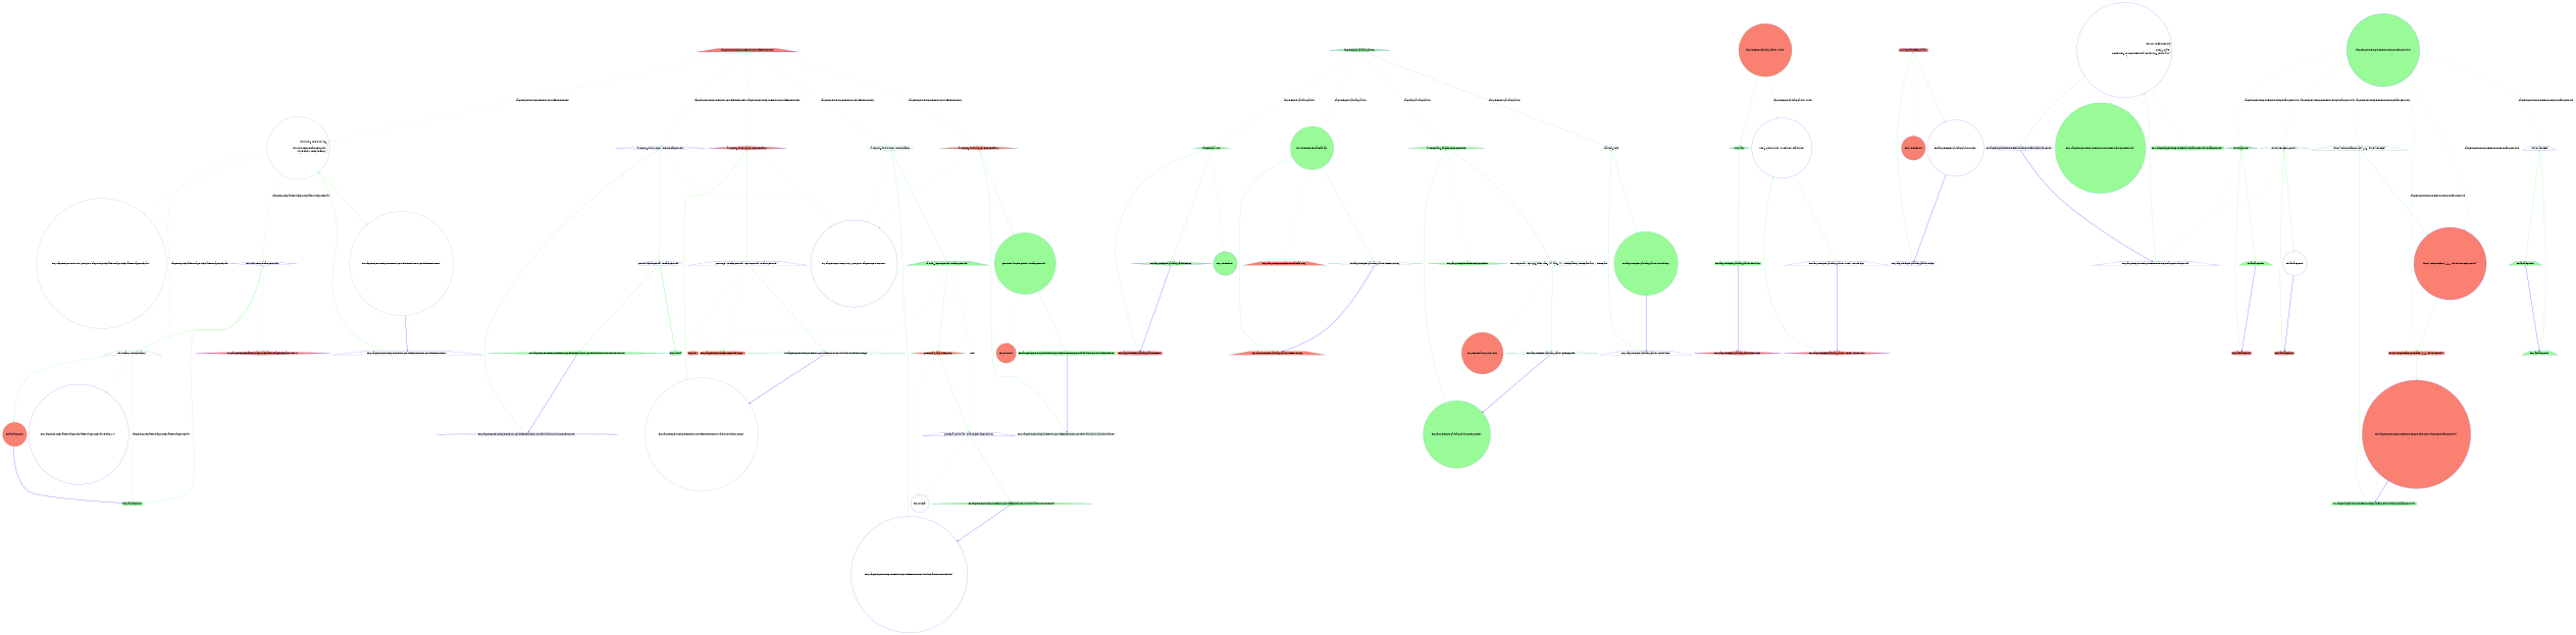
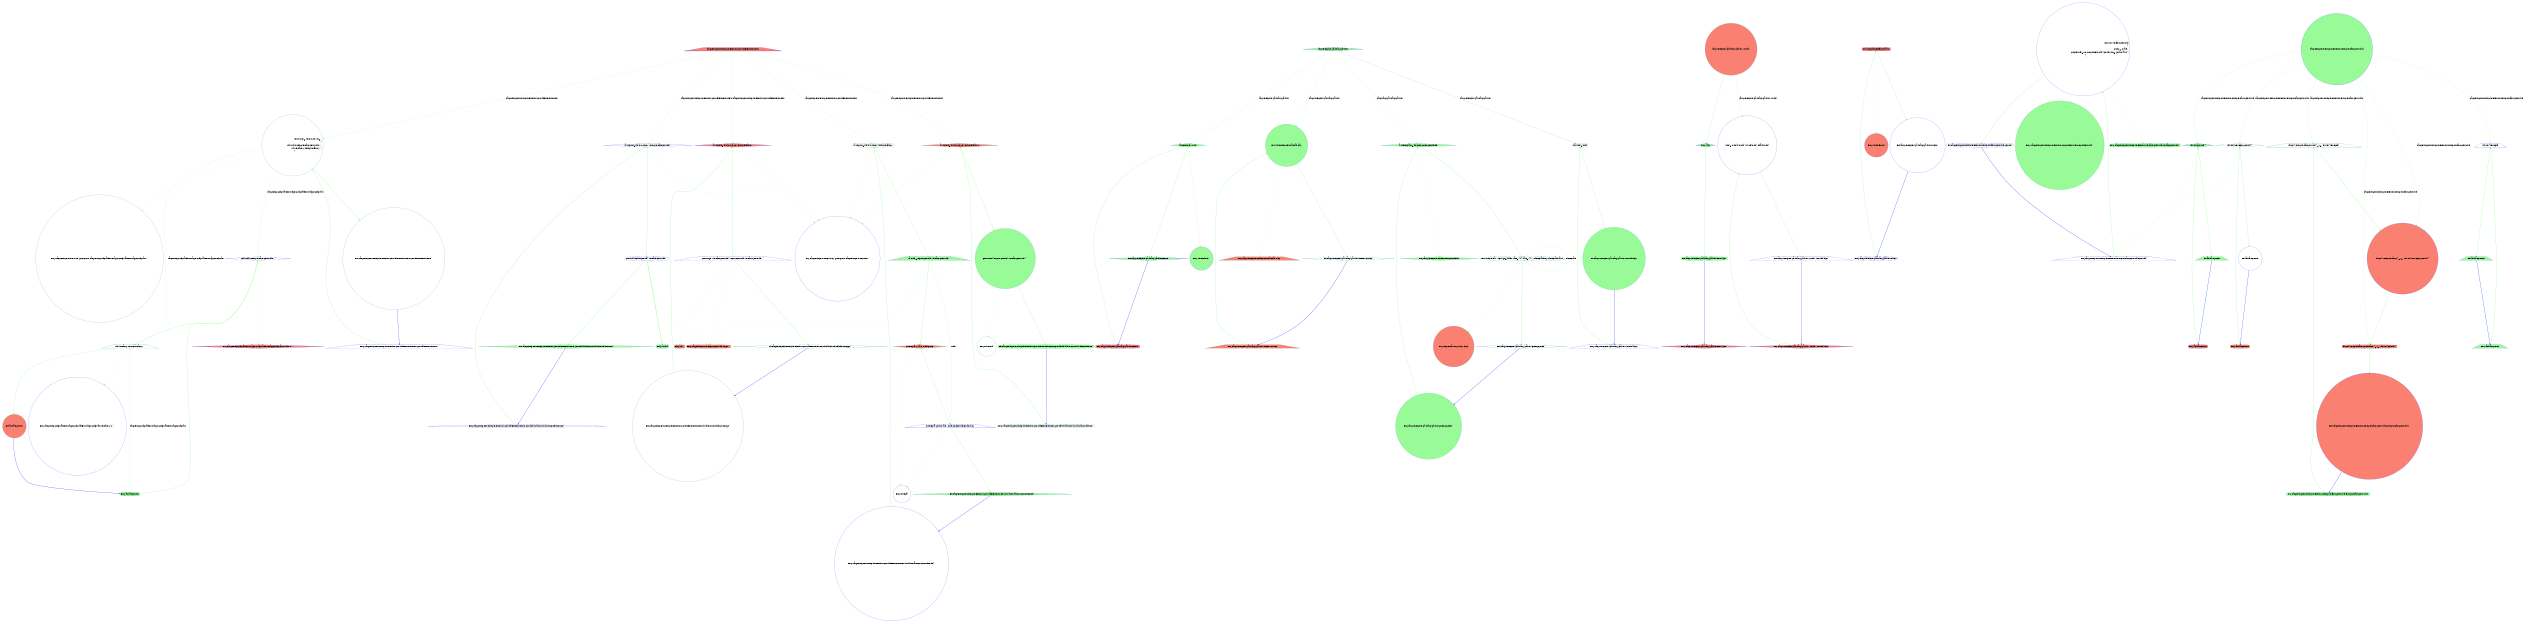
  digraph {
    node [cluster="lambda expression" color=teal fillcolor=white shape=circle style=filled]
    edge [color=green style=solid]
    n1 [cluster="Nancy.Testing.Tests.TestingViewExtensions.GetModelExtententionsTests.GetModelExtententionsTests()" community=1 label="this._browser = new Browser(with =>\r\n            {\r\n                with.Module<TestingViewFactoryTestModule>();\r\n                with.ViewFactory<TestingViewFactory>();\r\n            })" span="10-14"]
    n2 [cluster="Nancy.Testing.Tests.TestingViewExtensions.GetModelExtententionsTests.GetModelExtententionsTests()" label="Exit Nancy.Testing.Tests.TestingViewExtensions.GetModelExtententionsTests.GetModelExtententionsTests()" span="8-8"]
    n3 [cluster="Nancy.Testing.Browser.Browser(System.Action<Nancy.Testing.ConfigurableBootstrapper.ConfigurableBootstrapperConfigurator>)" label="Entry Nancy.Testing.Browser.Browser(System.Action<Nancy.Testing.ConfigurableBootstrapper.ConfigurableBootstrapperConfigurator>)" span="26-26"]
    n4 [color=blue community=0 label="with.Module<TestingViewFactoryTestModule>()" shape=diamond span="12-12"]
    n5 [community=0 label="with.ViewFactory<TestingViewFactory>()" shape=trapezium span="13-13"]
    n6 [cluster="Nancy.Testing.Tests.TestingViewExtensions.GetModelExtententionsTests.GetModelExtententionsTests()" color=blue label="Entry Nancy.Testing.Tests.TestingViewExtensions.GetModelExtententionsTests.GetModelExtententionsTests()" shape=trapezium span="8-8"]
    n7 [cluster="Nancy.Testing.ConfigurableBootstrapper.ConfigurableBootstrapperConfigurator.Module<T>()" color=blue fillcolor=salmon label="Entry Nancy.Testing.ConfigurableBootstrapper.ConfigurableBootstrapperConfigurator.Module<T>()" shape=diamond span="807-807"]
    n8 [fillcolor=salmon label="Exit lambda expression" span="10-14"]
    n9 [cluster="Nancy.Testing.ConfigurableBootstrapper.ConfigurableBootstrapperConfigurator.ViewFactory<T>()" color=blue label="Entry Nancy.Testing.ConfigurableBootstrapper.ConfigurableBootstrapperConfigurator.ViewFactory<T>()" span="1338-1338"]
    n10 [color=blue fillcolor=salmon label="Nancy.Testing.Tests.TestingViewExtensions.GetModelExtententionsTests" shape=trapezium cluster=""]
    n11 [cluster="Nancy.Testing.Tests.TestingViewExtensions.GetModelExtententionsTests.GetModel_should_return_null_when_model_is_not_set()" color=blue community=1 label="var response = this._browser.Get(''/testingViewFactoryNoModel'')" shape=diamond span="21-21"]
    n12 [cluster="Nancy.Testing.Tests.TestingViewExtensions.GetModelExtententionsTests.GetModel_should_not_return_null_when_model_is_set()" community=2 fillcolor=salmon label="var response = this._browser.Get(''/testingViewFactory'')" shape=diamond span="28-28"]
    n13 [cluster="Nancy.Testing.Tests.TestingViewExtensions.GetModelExtententionsTests.should_return_model_of_correct_type()" color=blue community=2 fillcolor=salmon label="var response = this._browser.Get(''/testingViewFactory'')" shape=diamond span="35-35"]
    n14 [cluster="Nancy.Testing.Tests.TestingViewExtensions.GetModelExtententionsTests.should_set_values_correct_on_the_model()" community=2 label="var response = this._browser.Get(''/testingViewFactory'')" shape=cylinder span="42-42"]
    n15 [cluster="Nancy.Testing.Tests.TestingViewExtensions.GetModelExtententionsTests.GetModel_should_return_null_when_model_is_not_set()" color=blue community=1 label="Assert.Null(response.GetModel<ViewFactoryTestModel>())" shape=cylinder span="22-22"]
    n16 [cluster="Nancy.Testing.Browser.Get(string, System.Action<Nancy.Testing.BrowserContext>)" color=blue label="Entry Nancy.Testing.Browser.Get(string, System.Action<Nancy.Testing.BrowserContext>)" span="59-59"]
    n17 [cluster="Nancy.Testing.Tests.TestingViewExtensions.GetModelExtententionsTests.GetModel_should_not_return_null_when_model_is_set()" community=1 fillcolor=palegreen label="Assert.NotNull(response.GetModel<ViewFactoryTestModel>())" span="29-29"]
    n18 [cluster="Nancy.Testing.Tests.TestingViewExtensions.GetModelExtententionsTests.should_return_model_of_correct_type()" color=blue community=1 label="Assert.IsType<ViewFactoryTestModel>(response.GetModel<ViewFactoryTestModel>())" shape=trapezium span="36-36"]
    n19 [cluster="Nancy.Testing.Tests.TestingViewExtensions.GetModelExtententionsTests.should_set_values_correct_on_the_model()" color=blue community=2 fillcolor=palegreen label="var model = response.GetModel<ViewFactoryTestModel>()" shape=trapezium span="43-43"]
    n20 [fillcolor=palegreen label="Entry lambda expression" shape=cylinder span="10-14"]
    n21 [cluster="Nancy.Testing.Tests.TestingViewExtensions.GetModelExtententionsTests.GetModel_should_return_null_when_model_is_not_set()" fillcolor=palegreen label="Exit Nancy.Testing.Tests.TestingViewExtensions.GetModelExtententionsTests.GetModel_should_return_null_when_model_is_not_set()" shape=diamond span="19-19"]
    n22 [cluster="Nancy.Testing.BrowserResponse.GetModel<TType>()" fillcolor=salmon label="Entry Nancy.Testing.BrowserResponse.GetModel<TType>()" shape=cylinder span="53-53"]
    n23 [cluster="Unk.Null" color=blue fillcolor=palegreen label="Entry Unk.Null" shape=cylinder]
    n24 [cluster="Nancy.Testing.Tests.TestingViewExtensions.GetModelExtententionsTests.GetModel_should_return_null_when_model_is_not_set()" color=blue label="Entry Nancy.Testing.Tests.TestingViewExtensions.GetModelExtententionsTests.GetModel_should_return_null_when_model_is_not_set()" shape=diamond span="19-19"]
    n25 [cluster="Nancy.Testing.Tests.TestingViewExtensions.GetModelExtententionsTests.GetModel_should_not_return_null_when_model_is_set()" fillcolor=palegreen label="Exit Nancy.Testing.Tests.TestingViewExtensions.GetModelExtententionsTests.GetModel_should_not_return_null_when_model_is_set()" shape=cylinder span="26-26"]
-   n26 [cluster="Unk.NotNull" fillcolor=salmon label="Entry Unk.NotNull"]
+   n26 [cluster="Unk.NotNull" label="Entry Unk.NotNull"]
    n27 [cluster="Nancy.Testing.Tests.TestingViewExtensions.GetModelExtententionsTests.GetModel_should_not_return_null_when_model_is_set()" label="Entry Nancy.Testing.Tests.TestingViewExtensions.GetModelExtententionsTests.GetModel_should_not_return_null_when_model_is_set()" shape=cylinder span="26-26"]
    n28 [cluster="Nancy.Testing.Tests.TestingViewExtensions.GetModelExtententionsTests.should_return_model_of_correct_type()" label="Exit Nancy.Testing.Tests.TestingViewExtensions.GetModelExtententionsTests.should_return_model_of_correct_type()" shape=diamond span="33-33"]
    n29 [cluster="Unk.>" fillcolor=salmon label="Entry Unk.>" shape=cylinder]
    n30 [cluster="Nancy.Testing.Tests.TestingViewExtensions.GetModelExtententionsTests.should_return_model_of_correct_type()" label="Entry Nancy.Testing.Tests.TestingViewExtensions.GetModelExtententionsTests.should_return_model_of_correct_type()" span="33-33"]
    n31 [cluster="Nancy.Testing.Tests.TestingViewExtensions.GetModelExtententionsTests.should_set_values_correct_on_the_model()" community=1 fillcolor=salmon label="Assert.Equal(''A value'', model.AString)" shape=diamond span="44-44"]
    n32 [cluster="Nancy.Testing.Tests.TestingViewExtensions.GetModelExtententionsTests.should_set_values_correct_on_the_model()" color=blue community=0 label="Assert.Equal(''Another value'', model.ComplexModel.AnotherString)" shape=trapezium span="45-45"]
    n33 [cluster="Nancy.Testing.Tests.TestingViewExtensions.GetModelExtententionsTests.should_set_values_correct_on_the_model()" color=blue label="Entry Nancy.Testing.Tests.TestingViewExtensions.GetModelExtententionsTests.should_set_values_correct_on_the_model()" span="40-40"]
    n34 [cluster="Unk.Equal" color=blue label="Entry Unk.Equal"]
    n35 [cluster="Nancy.Testing.Tests.TestingViewExtensions.GetModelExtententionsTests.should_set_values_correct_on_the_model()" fillcolor=palegreen label="Exit Nancy.Testing.Tests.TestingViewExtensions.GetModelExtententionsTests.should_set_values_correct_on_the_model()" shape=diamond span="40-40"]
    n36 [cluster="Nancy.ViewEngines.IRenderContext.GetCsrfToken()" file="TestingViewFactory.cs" fillcolor=palegreen label="Entry Nancy.ViewEngines.IRenderContext.GetCsrfToken()" shape=diamond span="44-44"]
    n37 [cluster="Nancy.ViewEngines.Spark.NancySparkView.HTML(object)" color=blue file="TestingViewFactory.cs" fillcolor=salmon label="Entry Nancy.ViewEngines.Spark.NancySparkView.HTML(object)" shape=diamond span="24-24"]
    n38 [cluster="Nancy.ViewEngines.Spark.NancySparkView.HTML(object)" color=blue community=0 file="TestingViewFactory.cs" fillcolor=palegreen label="return value;" shape=diamond span="26-26"]
    n39 [cluster="Nancy.ViewEngines.Spark.NancySparkView.HTML(object)" file="TestingViewFactory.cs" fillcolor=palegreen label="Exit Nancy.ViewEngines.Spark.NancySparkView.HTML(object)" shape=cylinder span="24-24"]
    n40 [cluster="Nancy.ViewEngines.Spark.NancySparkView<TModel>.SetModel(object)" color=blue file="TestingViewFactory.cs" fillcolor=salmon label="Entry Nancy.ViewEngines.Spark.NancySparkView<TModel>.SetModel(object)" shape=diamond span="51-51"]
    n41 [cluster="Nancy.ViewEngines.Spark.NancySparkView<TModel>.SetModel(object)" color=blue community=0 file="TestingViewFactory.cs" label="Model = (model is TModel) ? (TModel)model : default(TModel)" span="53-53"]
    n42 [cluster="Nancy.ViewEngines.Spark.NancySparkView<TModel>.SetModel(object)" color=blue file="TestingViewFactory.cs" label="Exit Nancy.ViewEngines.Spark.NancySparkView<TModel>.SetModel(object)" shape=trapezium span="51-51"]
    n43 [cluster="string.Format(string, object, object)" file="TestingViewFactory.cs" fillcolor=salmon label="Entry string.Format(string, object, object)" span="0-0"]
    n44 [cluster="Nancy.ViewEngines.IRenderContext.ParsePath(string)" file="TestingViewFactory.cs" fillcolor=salmon label="Entry Nancy.ViewEngines.IRenderContext.ParsePath(string)" shape=trapezium span="21-21"]
    n45 [cluster="Unk.HtmlEncode" color=blue file="TestingViewFactory.cs" fillcolor=salmon label="Entry Unk.HtmlEncode"]
    n46 [cluster="Nancy.ViewEngines.Spark.NancySparkView.Execute()" color=blue file="TestingViewFactory.cs" fillcolor=salmon label="Entry Nancy.ViewEngines.Spark.NancySparkView.Execute()" shape=cylinder span="14-14"]
    n47 [cluster="Nancy.ViewEngines.Spark.NancySparkView.Execute()" community=0 file="TestingViewFactory.cs" fillcolor=palegreen label="base.RenderView(Writer)" shape=diamond span="16-16"]
    n48 [cluster="Nancy.ViewEngines.Spark.NancySparkView.Execute()" color=blue file="TestingViewFactory.cs" fillcolor=palegreen label="Exit Nancy.ViewEngines.Spark.NancySparkView.Execute()" shape=diamond span="14-14"]
    n49 [cluster="Unk.RenderView" color=blue file="TestingViewFactory.cs" fillcolor=palegreen label="Entry Unk.RenderView"]
    n50 [cluster="Nancy.ViewEngines.Spark.NancySparkView.SiteResource(string)" file="TestingViewFactory.cs" fillcolor=salmon label="Entry Nancy.ViewEngines.Spark.NancySparkView.SiteResource(string)" shape=trapezium span="41-41"]
    n51 [cluster="Nancy.ViewEngines.Spark.NancySparkView.SiteResource(string)" community=0 file="TestingViewFactory.cs" fillcolor=palegreen label="return this.RenderContext.ParsePath(path);" span="43-43"]
    n52 [cluster="Nancy.ViewEngines.Spark.NancySparkView.SiteResource(string)" file="TestingViewFactory.cs" label="Exit Nancy.ViewEngines.Spark.NancySparkView.SiteResource(string)" shape=diamond span="41-41"]
    n53 [cluster="Nancy.ViewEngines.Spark.NancySparkView.H(object)" color=blue file="TestingViewFactory.cs" label="Entry Nancy.ViewEngines.Spark.NancySparkView.H(object)" shape=cylinder span="19-19"]
    n54 [cluster="Nancy.ViewEngines.Spark.NancySparkView.H(object)" color=blue community=0 file="TestingViewFactory.cs" fillcolor=salmon label="return HttpUtility.HtmlEncode(value);" shape=cylinder span="21-21"]
    n55 [cluster="Nancy.ViewEngines.Spark.NancySparkView.H(object)" color=blue file="TestingViewFactory.cs" label="Exit Nancy.ViewEngines.Spark.NancySparkView.H(object)" span="19-19"]
    n56 [cluster="Nancy.ViewEngines.Spark.NancySparkView.AntiForgeryToken()" file="TestingViewFactory.cs" fillcolor=palegreen label="Entry Nancy.ViewEngines.Spark.NancySparkView.AntiForgeryToken()" span="29-29"]
    n57 [cluster="Nancy.ViewEngines.Spark.NancySparkView.AntiForgeryToken()" community=0 file="TestingViewFactory.cs" fillcolor=palegreen label="var tokenKeyValue = this.RenderContext.GetCsrfToken()" shape=diamond span="31-31"]
    n58 [cluster="Nancy.ViewEngines.Spark.NancySparkView.AntiForgeryToken()" community=0 file="TestingViewFactory.cs" label="return string.Format(''<input type=\''hidden\'' name=\''{0}\'' value=\''{1}\'''', tokenKeyValue.Key, tokenKeyValue.Value);" shape=cylinder span="33-33"]
    n59 [cluster="Nancy.ViewEngines.Spark.NancySparkView.AntiForgeryToken()" file="TestingViewFactory.cs" label="Exit Nancy.ViewEngines.Spark.NancySparkView.AntiForgeryToken()" shape=diamond span="29-29"]
    n60 [cluster="Nancy.ViewEngines.Spark.NancySparkView.SetModel(object)" color=blue file="TestingViewFactory.cs" label="Entry Nancy.ViewEngines.Spark.NancySparkView.SetModel(object)" shape=trapezium span="36-36"]
    n61 [cluster="Nancy.ViewEngines.Spark.NancySparkView.SetModel(object)" community=0 file="TestingViewFactory.cs" label="this.Model = model" shape=cylinder span="38-38"]
    n62 [cluster="Nancy.ViewEngines.Spark.NancySparkView.SetModel(object)" file="TestingViewFactory.cs" fillcolor=palegreen label="Exit Nancy.ViewEngines.Spark.NancySparkView.SetModel(object)" span="36-36"]
    n63 [color=blue file="TestingViewFactory.cs" fillcolor=palegreen label="Nancy.ViewEngines.Spark.NancySparkView" shape=diamond cluster=""]
    n64 [file="TestingViewFactory.cs" fillcolor=salmon label="Nancy.ViewEngines.Spark.NancySparkView<TModel>" cluster=""]
    n65 [cluster="Nancy.Testing.Tests.TestingViewExtensions.ViewFactoryTestModel.ViewFactoryTestModel()" file="TestingViewFactoryTestModule.cs" fillcolor=palegreen label="Entry Nancy.Testing.Tests.TestingViewExtensions.ViewFactoryTestModel.ViewFactoryTestModel()" shape=cylinder span="22-22"]
    n66 [cluster="Nancy.Testing.Tests.TestingViewExtensions.CompositeTestModel.CompositeTestModel()" file="TestingViewFactoryTestModule.cs" fillcolor=palegreen label="Entry Nancy.Testing.Tests.TestingViewExtensions.CompositeTestModel.CompositeTestModel()" span="28-28"]
    n67 [cluster="Nancy.Testing.Tests.TestingViewExtensions.TestingViewFactoryTestModule.TestingViewFactoryTestModule()" file="TestingViewFactoryTestModule.cs" fillcolor=palegreen label="Entry Nancy.Testing.Tests.TestingViewExtensions.TestingViewFactoryTestModule.TestingViewFactoryTestModule()" shape=cylinder span="5-5"]
    n68 [cluster="Nancy.Testing.Tests.TestingViewExtensions.TestingViewFactoryTestModule.TestingViewFactoryTestModule()" community=0 file="TestingViewFactoryTestModule.cs" label="this.Get[''/testingViewFactoryNoModel''] = _ => this.View[VIEW_PATH]" shape=trapezium span="7-7"]
    n69 [cluster="Nancy.Testing.Tests.TestingViewExtensions.TestingViewFactoryTestModule.TestingViewFactoryTestModule()" color=blue community=0 file="TestingViewFactoryTestModule.cs" fillcolor=salmon label="this.Get[''/testingViewFactory''] = _ => this.View[VIEW_PATH, GetModel()]" span="8-8"]
    n70 [cluster="Nancy.Testing.Tests.TestingViewExtensions.TestingViewFactoryTestModule.TestingViewFactoryTestModule()" community=0 file="TestingViewFactoryTestModule.cs" fillcolor=salmon label="this.Get[''/testingViewFactoryNoViewName''] = _ => this.View[GetModel()]" shape=cylinder span="9-9"]
    n71 [cluster="Nancy.Testing.Tests.TestingViewExtensions.TestingViewFactoryTestModule.TestingViewFactoryTestModule()" color=blue file="TestingViewFactoryTestModule.cs" fillcolor=salmon label="Exit Nancy.Testing.Tests.TestingViewExtensions.TestingViewFactoryTestModule.TestingViewFactoryTestModule()" span="5-5"]
    n72 [color=blue file="TestingViewFactoryTestModule.cs" fillcolor=salmon label="Entry lambda expression" shape=cylinder span="9-9"]
    n73 [color=blue community=0 file="TestingViewFactoryTestModule.cs" fillcolor=palegreen label="this.View[GetModel()]" shape=diamond span="9-9"]
    n74 [cluster="Nancy.Testing.Tests.TestingViewExtensions.TestingViewFactoryTestModule.GetModel()" color=blue file="TestingViewFactoryTestModule.cs" label="Entry Nancy.Testing.Tests.TestingViewExtensions.TestingViewFactoryTestModule.GetModel()" shape=trapezium span="12-12"]
    n75 [file="TestingViewFactoryTestModule.cs" fillcolor=palegreen label="Exit lambda expression" shape=trapezium span="9-9"]
    n76 [color=blue community=0 file="TestingViewFactoryTestModule.cs" label="this.View[VIEW_PATH]" shape=trapezium span="7-7"]
    n77 [color=blue file="TestingViewFactoryTestModule.cs" fillcolor=palegreen label="Exit lambda expression" shape=trapezium span="7-7"]
    n78 [color=blue file="TestingViewFactoryTestModule.cs" fillcolor=palegreen label="Entry lambda expression" shape=trapezium span="7-7"]
    n79 [community=0 file="TestingViewFactoryTestModule.cs" label="this.View[VIEW_PATH, GetModel()]" shape=diamond span="8-8"]
    n80 [color=blue file="TestingViewFactoryTestModule.cs" label="Exit lambda expression" span="8-8"]
    n81 [file="TestingViewFactoryTestModule.cs" fillcolor=salmon label="Entry lambda expression" shape=cylinder span="8-8"]
    n82 [cluster="Nancy.Testing.Tests.TestingViewExtensions.TestingViewFactoryTestModule.GetModel()" color=blue community=1 file="TestingViewFactoryTestModule.cs" label="return new ViewFactoryTestModel\r\n            {\r\n                AString = ''A value'',\r\n                ComplexModel = new CompositeTestModel { AnotherString = ''Another value'' }\r\n            };" span="14-18"]
    n83 [cluster="Nancy.Testing.Tests.TestingViewExtensions.TestingViewFactoryTestModule.GetModel()" color=blue file="TestingViewFactoryTestModule.cs" label="Exit Nancy.Testing.Tests.TestingViewExtensions.TestingViewFactoryTestModule.GetModel()" shape=cylinder span="12-12"]
    n84 [color=blue file="TestingViewFactoryTestModule.cs" fillcolor=palegreen label="Nancy.Testing.Tests.TestingViewExtensions.TestingViewFactoryTestModule" cluster=""]
    n1 -> n2
    n1 -> n3 [style=dotted]
    n1 -> n4 [label="Nancy.Testing.ConfigurableBootstrapper.ConfigurableBootstrapperConfigurator" style=dashed]
    n1 -> n5 [label="Nancy.Testing.ConfigurableBootstrapper.ConfigurableBootstrapperConfigurator" style=dashed]
    n2 -> n6 [color=blue style=bold]
    n4 -> n5
    n4 -> n7 [style=dotted]
    n5 -> n8
    n5 -> n9 [style=dotted]
    n6 -> n1
    n8 -> n20 [color=blue style=bold]
    n10 -> n1 [label="Nancy.Testing.Tests.TestingViewExtensions.GetModelExtententionsTests" style=dashed]
    n10 -> n11 [label="Nancy.Testing.Tests.TestingViewExtensions.GetModelExtententionsTests" style=dashed]
    n10 -> n12 [label="Nancy.Testing.Tests.TestingViewExtensions.GetModelExtententionsTests" style=dashed]
    n10 -> n13 [label="Nancy.Testing.Tests.TestingViewExtensions.GetModelExtententionsTests" style=dashed]
    n10 -> n14 [label="Nancy.Testing.Tests.TestingViewExtensions.GetModelExtententionsTests" style=dashed]
    n11 -> n15
    n11 -> n16 [style=dotted]
    n12 -> n16 [style=dotted]
    n12 -> n17
    n13 -> n16 [style=dotted]
    n13 -> n18
    n14 -> n16 [style=dotted]
    n14 -> n19
    n15 -> n21
    n15 -> n22 [style=dotted]
    n15 -> n23 [style=bold]
    n17 -> n25
    n17 -> n26 [style=dotted]
    n18 -> n22 [style=dotted]
    n18 -> n28
    n18 -> n29 [style=dotted]
    n19 -> n22 [style=dotted]
    n19 -> n31
    n19 -> n32 [label=model style=dashed]
    n20 -> n4
    n20 -> n5 [label="Nancy.Testing.ConfigurableBootstrapper.ConfigurableBootstrapperConfigurator" style=dashed]
    n21 -> n24 [color=blue style=bold]
    n24 -> n11
    n25 -> n27 [color=blue style=bold]
    n27 -> n12
    n28 -> n30 [color=blue style=bold]
    n30 -> n13
    n31 -> n32
    n31 -> n34 [style=dotted]
    n32 -> n34 [style=dotted]
    n32 -> n35
    n33 -> n14
    n35 -> n33 [color=blue style=bold]
    n38 -> n39
    n39 -> n37 [color=blue style=bold]
    n40 -> n41
    n41 -> n42
    n42 -> n40 [color=blue style=bold]
    n46 -> n47
    n47 -> n48
    n47 -> n49 [style=dashed]
    n48 -> n46 [color=blue style=bold]
    n50 -> n51
    n51 -> n44 [style=dotted]
    n51 -> n52
    n52 -> n50 [color=blue style=bold]
    n53 -> n54
    n54 -> n45 [style=dotted]
    n54 -> n55
    n55 -> n53 [color=blue style=bold]
    n56 -> n57
    n57 -> n36 [style=dotted]
    n57 -> n58
    n58 -> n43 [style=dotted]
    n58 -> n58 [label=tokenKeyValue style=dashed]
    n58 -> n59
    n59 -> n56 [color=blue style=bold]
    n60 -> n61
    n61 -> n62
    n62 -> n60 [color=blue style=bold]
    n63 -> n47 [label="Nancy.ViewEngines.Spark.NancySparkView" style=dashed]
    n63 -> n51 [label="Nancy.ViewEngines.Spark.NancySparkView" style=dashed]
    n63 -> n57 [label="Nancy.Nancy.Spark.NancySparkView" style=dashed]
    n63 -> n61 [color=blue label="Nancy.ViewEngines.Spark.NancySparkView" style=dashed]
    n64 -> n38
    n64 -> n41 [label="Nancy.ViewEngines.Spark.NancySparkView<TModel>" style=dashed]
    n67 -> n68
    n68 -> n69
    n69 -> n70
    n70 -> n71
    n71 -> n67 [color=blue style=bold]
    n72 -> n73
    n73 -> n74 [style=dotted]
    n73 -> n75
    n74 -> n82
    n75 -> n72 [color=blue style=bold]
    n76 -> n77
    n77 -> n78 [color=blue style=bold]
    n78 -> n76
    n79 -> n74 [style=dotted]
    n79 -> n80
    n80 -> n81 [color=blue style=bold]
    n81 -> n79
    n82 -> n65 [style=dotted]
    n82 -> n66 [style=dotted]
    n82 -> n83
    n83 -> n74 [color=blue style=bold]
    n84 -> n68 [label="Nancy.Testing.Tests.TestingViewExtensions.TestingViewFactoryTestModule" style=dashed]
    n84 -> n69 [label="Nancy.Testing.Tests.TestingViewExtensions.TestingViewFactoryTestModule" style=dashed]
    n84 -> n70 [label="Nancy.Testing.Tests.TestingViewExtensions.TestingViewFactoryTestModule" style=dashed]
    n84 -> n73 [label="Nancy.Testing.Tests.TestingViewExtensions.TestingViewFactoryTestModule" style=dashed]
    n84 -> n76 [label="Nancy.Testing.Tests.TestingViewExtensions.TestingViewFactoryTestModule" style=dashed]
    n84 -> n79 [label="Nancy.Testing.Tests.TestingViewExtensions.TestingViewFactoryTestModule" style=dashed]
  }
